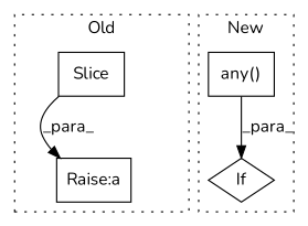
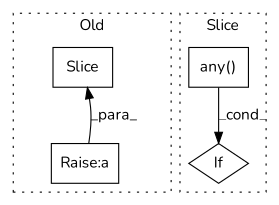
  digraph {
    fontname=Nunito
    node [fontname=Nunito l=3 shape=box]
    edge [fontname=Nunito]
    n1 [a=80 l=7 label=Slice s=3369]
    n2 [a=82 label="Raise:a" s=3274]
    n3 [a=75 l="7,1" label="any()" s="3593,3644"]
    n4 [a=96 label=If s=3590 shape=diamond]
    subgraph cluster_1 {
      label=Old
      style=dotted
      n1
      n2
    }
    subgraph cluster_2 {
-     label=New
+     label=Slice
      style=dotted
      n3
      n4
    }
-   n1 -> n2 [label=_para_]
-   n3 -> n4 [label=_para_]
+   n2 -> n1 [label=_para_]
+   n3 -> n4 [label=_cond_]
  }
